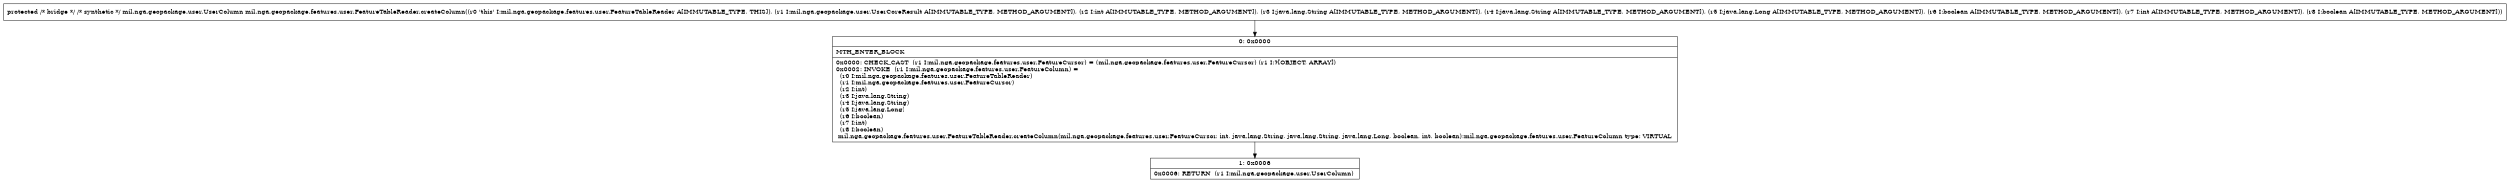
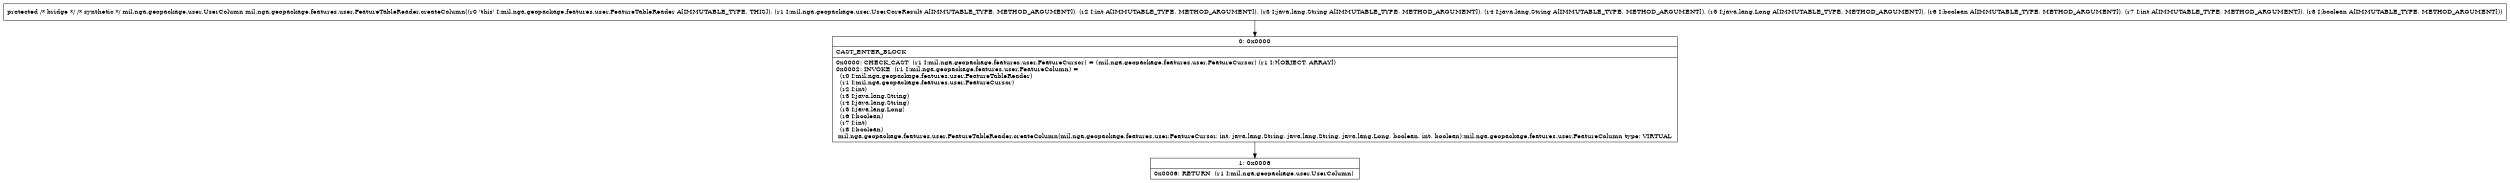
  digraph {
    node [shape=record]
-   n1 [label="{0\:\ 0x0000|MTH_ENTER_BLOCK\l|0x0000: CHECK_CAST  (r1 I:mil.nga.geopackage.features.user.FeatureCursor) = (mil.nga.geopackage.features.user.FeatureCursor) (r1 I:?[OBJECT, ARRAY]) \l0x0002: INVOKE  (r1 I:mil.nga.geopackage.features.user.FeatureColumn) = \l  (r0 I:mil.nga.geopackage.features.user.FeatureTableReader)\l  (r1 I:mil.nga.geopackage.features.user.FeatureCursor)\l  (r2 I:int)\l  (r3 I:java.lang.String)\l  (r4 I:java.lang.String)\l  (r5 I:java.lang.Long)\l  (r6 I:boolean)\l  (r7 I:int)\l  (r8 I:boolean)\l mil.nga.geopackage.features.user.FeatureTableReader.createColumn(mil.nga.geopackage.features.user.FeatureCursor, int, java.lang.String, java.lang.String, java.lang.Long, boolean, int, boolean):mil.nga.geopackage.features.user.FeatureColumn type: VIRTUAL \l}"]
+   n1 [label="{0\:\ 0x0000|CAST_ENTER_BLOCK\l|0x0000: CHECK_CAST  (r1 I:mil.nga.geopackage.features.user.FeatureCursor) = (mil.nga.geopackage.features.user.FeatureCursor) (r1 I:?[OBJECT, ARRAY]) \l0x0002: INVOKE  (r1 I:mil.nga.geopackage.features.user.FeatureColumn) = \l  (r0 I:mil.nga.geopackage.features.user.FeatureTableReader)\l  (r1 I:mil.nga.geopackage.features.user.FeatureCursor)\l  (r2 I:int)\l  (r3 I:java.lang.String)\l  (r4 I:java.lang.String)\l  (r5 I:java.lang.Long)\l  (r6 I:boolean)\l  (r7 I:int)\l  (r8 I:boolean)\l mil.nga.geopackage.features.user.FeatureTableReader.createColumn(mil.nga.geopackage.features.user.FeatureCursor, int, java.lang.String, java.lang.String, java.lang.Long, boolean, int, boolean):mil.nga.geopackage.features.user.FeatureColumn type: VIRTUAL \l}"]
    n2 [label="{1\:\ 0x0006|0x0006: RETURN  (r1 I:mil.nga.geopackage.user.UserColumn) \l}"]
    n3 [label="{protected \/* bridge *\/ \/* synthetic *\/ mil.nga.geopackage.user.UserColumn mil.nga.geopackage.features.user.FeatureTableReader.createColumn((r0 'this' I:mil.nga.geopackage.features.user.FeatureTableReader A[IMMUTABLE_TYPE, THIS]), (r1 I:mil.nga.geopackage.user.UserCoreResult A[IMMUTABLE_TYPE, METHOD_ARGUMENT]), (r2 I:int A[IMMUTABLE_TYPE, METHOD_ARGUMENT]), (r3 I:java.lang.String A[IMMUTABLE_TYPE, METHOD_ARGUMENT]), (r4 I:java.lang.String A[IMMUTABLE_TYPE, METHOD_ARGUMENT]), (r5 I:java.lang.Long A[IMMUTABLE_TYPE, METHOD_ARGUMENT]), (r6 I:boolean A[IMMUTABLE_TYPE, METHOD_ARGUMENT]), (r7 I:int A[IMMUTABLE_TYPE, METHOD_ARGUMENT]), (r8 I:boolean A[IMMUTABLE_TYPE, METHOD_ARGUMENT])) }"]
    n1 -> n2
    n3 -> n1
  }
